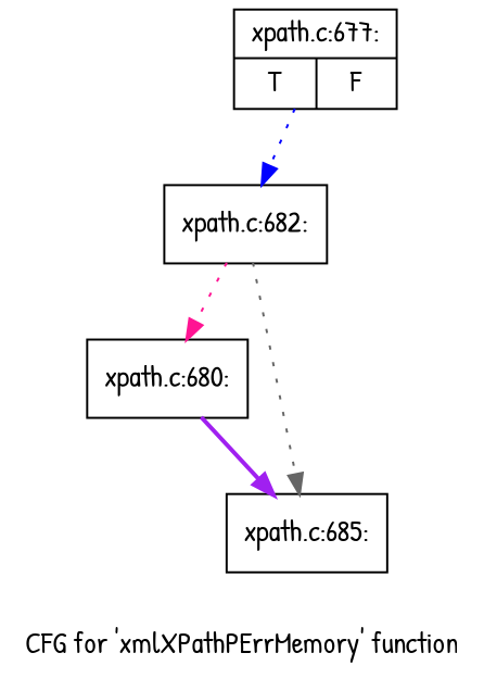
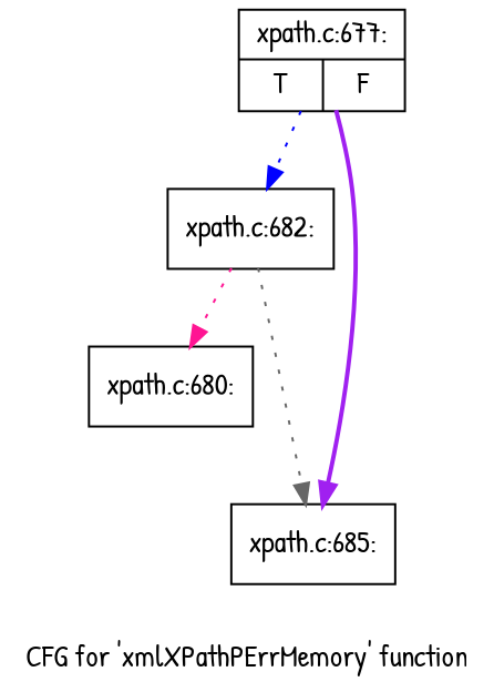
  digraph {
    fontname="Patrick Hand"
    label="CFG for 'xmlXPathPErrMemory' function"
    node [fontname="Patrick Hand" shape=record]
    edge [fontname="Patrick Hand" style=dotted]
    n1 [label="{xpath.c:677:|{<s0>T|<s1>F}}"]
    n2 [label="{xpath.c:682:}"]
    n3 [label="{xpath.c:680:}"]
    n4 [label="{xpath.c:685:}"]
    n1 -> n2 [color=blue]
    n2 -> n3 [color=deeppink]
    n2 -> n4 [color=gray40]
-   n3 -> n4 [color=purple style=bold]
+   n1 -> n4 [color=purple style=bold]
  }
